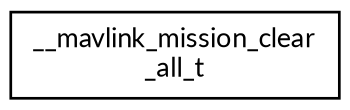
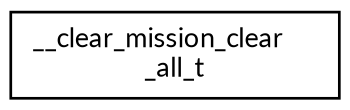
  digraph {
    rankdir=LR
    fontname=Lato
-   n1 [color=black fillcolor=white fontname=Lato fontsize=10 height=0.2 label="__mavlink_mission_clear\l_all_t" shape=record style=filled width=0.4]
+   n1 [color=black fillcolor=white fontname=Lato fontsize=10 height=0.2 label="__clear_mission_clear\l_all_t" shape=record style=filled width=0.4]
  }
